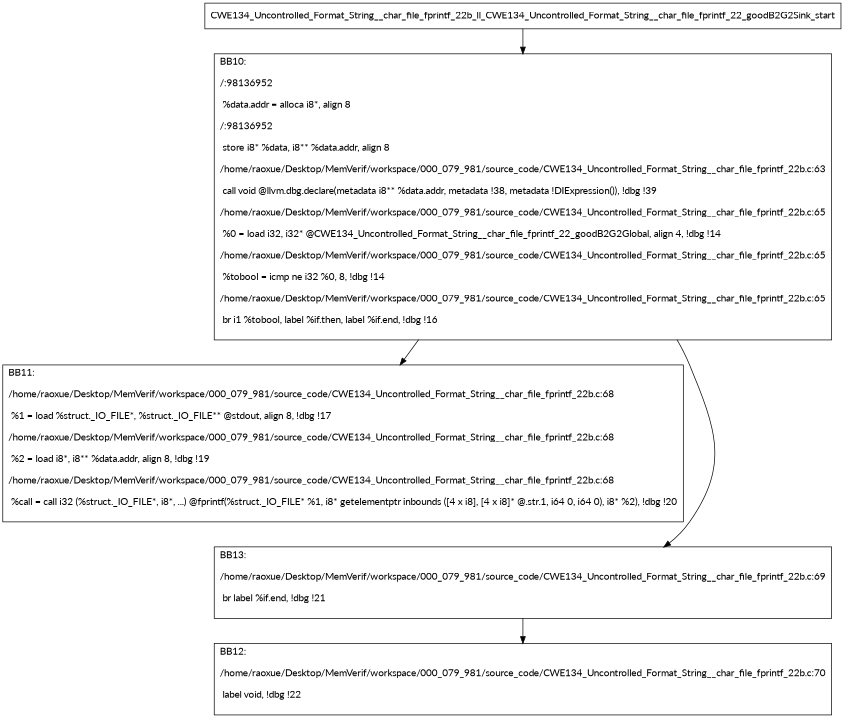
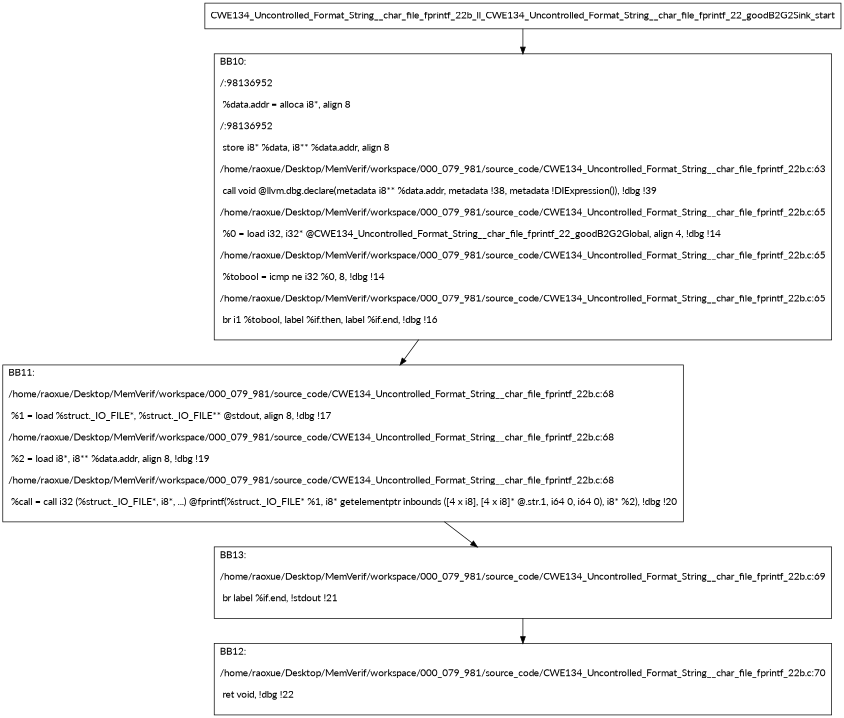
  digraph {
    fontname=Lato
    node [fontname=Lato shape=record]
    edge [fontname=Lato]
    n1 [label="{CWE134_Uncontrolled_Format_String__char_file_fprintf_22b_ll_CWE134_Uncontrolled_Format_String__char_file_fprintf_22_goodB2G2Sink_start}"]
    n2 [label="{BB10:\l\l/:98136952\l\n  %data.addr = alloca i8*, align 8\l\n/:98136952\l\n  store i8* %data, i8** %data.addr, align 8\l\n/home/raoxue/Desktop/MemVerif/workspace/000_079_981/source_code/CWE134_Uncontrolled_Format_String__char_file_fprintf_22b.c:63\l\n  call void @llvm.dbg.declare(metadata i8** %data.addr, metadata !38, metadata !DIExpression()), !dbg !39\l\n/home/raoxue/Desktop/MemVerif/workspace/000_079_981/source_code/CWE134_Uncontrolled_Format_String__char_file_fprintf_22b.c:65\l\n  %0 = load i32, i32* @CWE134_Uncontrolled_Format_String__char_file_fprintf_22_goodB2G2Global, align 4, !dbg !14\l\n/home/raoxue/Desktop/MemVerif/workspace/000_079_981/source_code/CWE134_Uncontrolled_Format_String__char_file_fprintf_22b.c:65\l\n  %tobool = icmp ne i32 %0, 8, !dbg !14\l\n/home/raoxue/Desktop/MemVerif/workspace/000_079_981/source_code/CWE134_Uncontrolled_Format_String__char_file_fprintf_22b.c:65\l\n  br i1 %tobool, label %if.then, label %if.end, !dbg !16\l\n}"]
    n3 [label="{BB11:\l\l/home/raoxue/Desktop/MemVerif/workspace/000_079_981/source_code/CWE134_Uncontrolled_Format_String__char_file_fprintf_22b.c:68\l\n  %1 = load %struct._IO_FILE*, %struct._IO_FILE** @stdout, align 8, !dbg !17\l\n/home/raoxue/Desktop/MemVerif/workspace/000_079_981/source_code/CWE134_Uncontrolled_Format_String__char_file_fprintf_22b.c:68\l\n  %2 = load i8*, i8** %data.addr, align 8, !dbg !19\l\n/home/raoxue/Desktop/MemVerif/workspace/000_079_981/source_code/CWE134_Uncontrolled_Format_String__char_file_fprintf_22b.c:68\l\n  %call = call i32 (%struct._IO_FILE*, i8*, ...) @fprintf(%struct._IO_FILE* %1, i8* getelementptr inbounds ([4 x i8], [4 x i8]* @.str.1, i64 0, i64 0), i8* %2), !dbg !20\l\n}"]
-   n4 [label="{BB13:\l\l/home/raoxue/Desktop/MemVerif/workspace/000_079_981/source_code/CWE134_Uncontrolled_Format_String__char_file_fprintf_22b.c:69\l\n  br label %if.end, !dbg !21\l\n}"]
-   n5 [label="{BB12:\l\l/home/raoxue/Desktop/MemVerif/workspace/000_079_981/source_code/CWE134_Uncontrolled_Format_String__char_file_fprintf_22b.c:70\l\n  label void, !dbg !22\l\n}"]
+   n4 [label="{BB13:\l\l/home/raoxue/Desktop/MemVerif/workspace/000_079_981/source_code/CWE134_Uncontrolled_Format_String__char_file_fprintf_22b.c:69\l\n  br label %if.end, !stdout !21\l\n}"]
+   n5 [label="{BB12:\l\l/home/raoxue/Desktop/MemVerif/workspace/000_079_981/source_code/CWE134_Uncontrolled_Format_String__char_file_fprintf_22b.c:70\l\n  ret void, !dbg !22\l\n}"]
    n1 -> n2
    n2 -> n3
-   n2 -> n4
+   n3 -> n4
    n4 -> n5
  }
